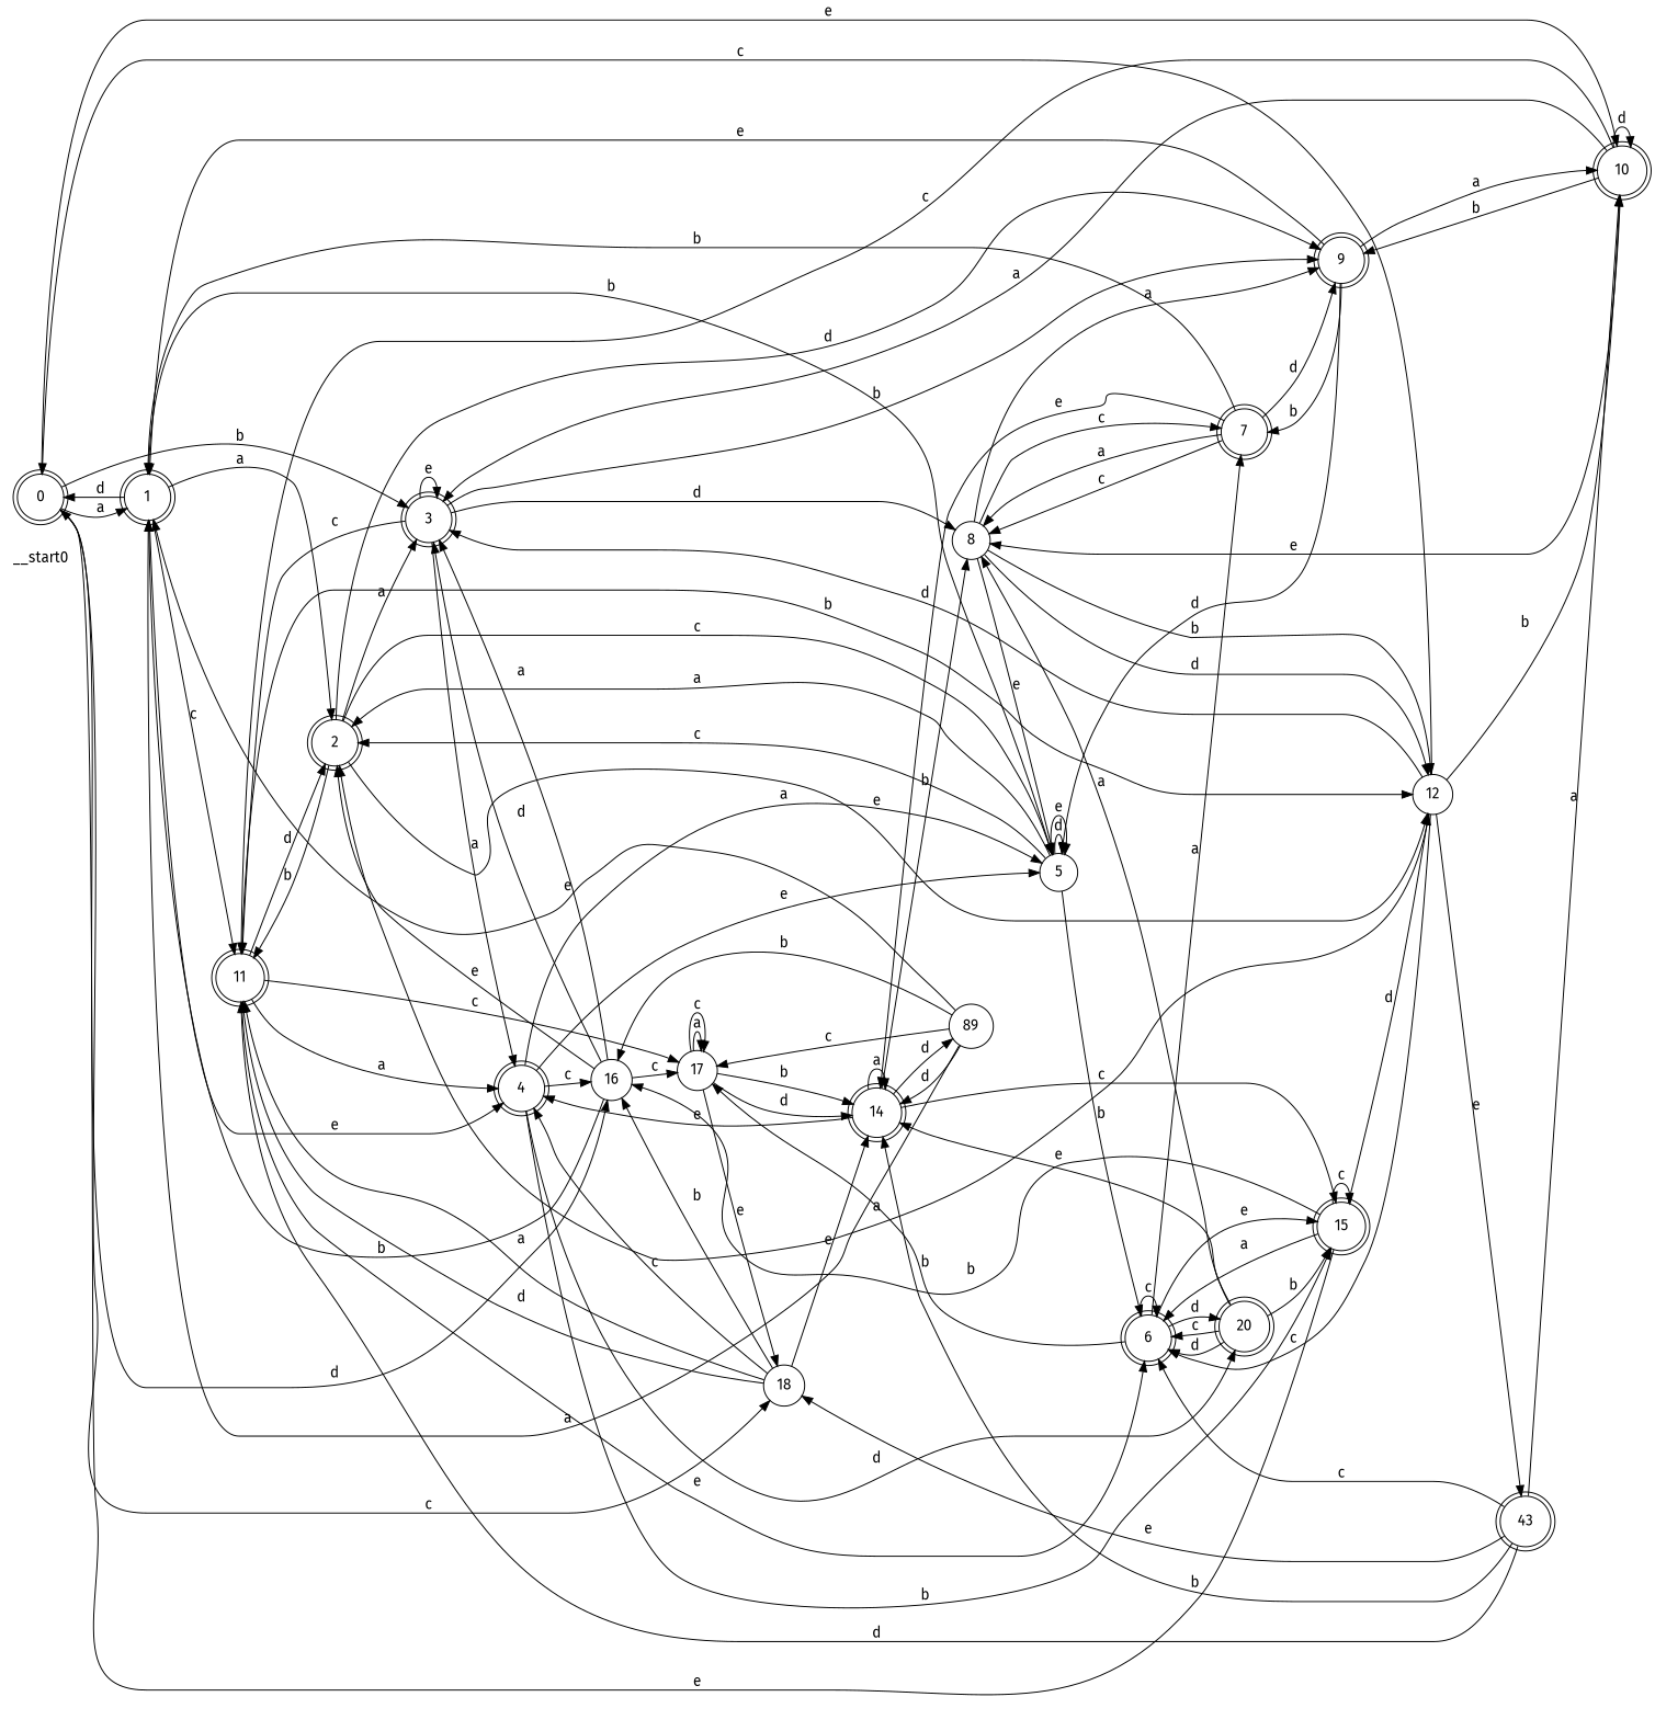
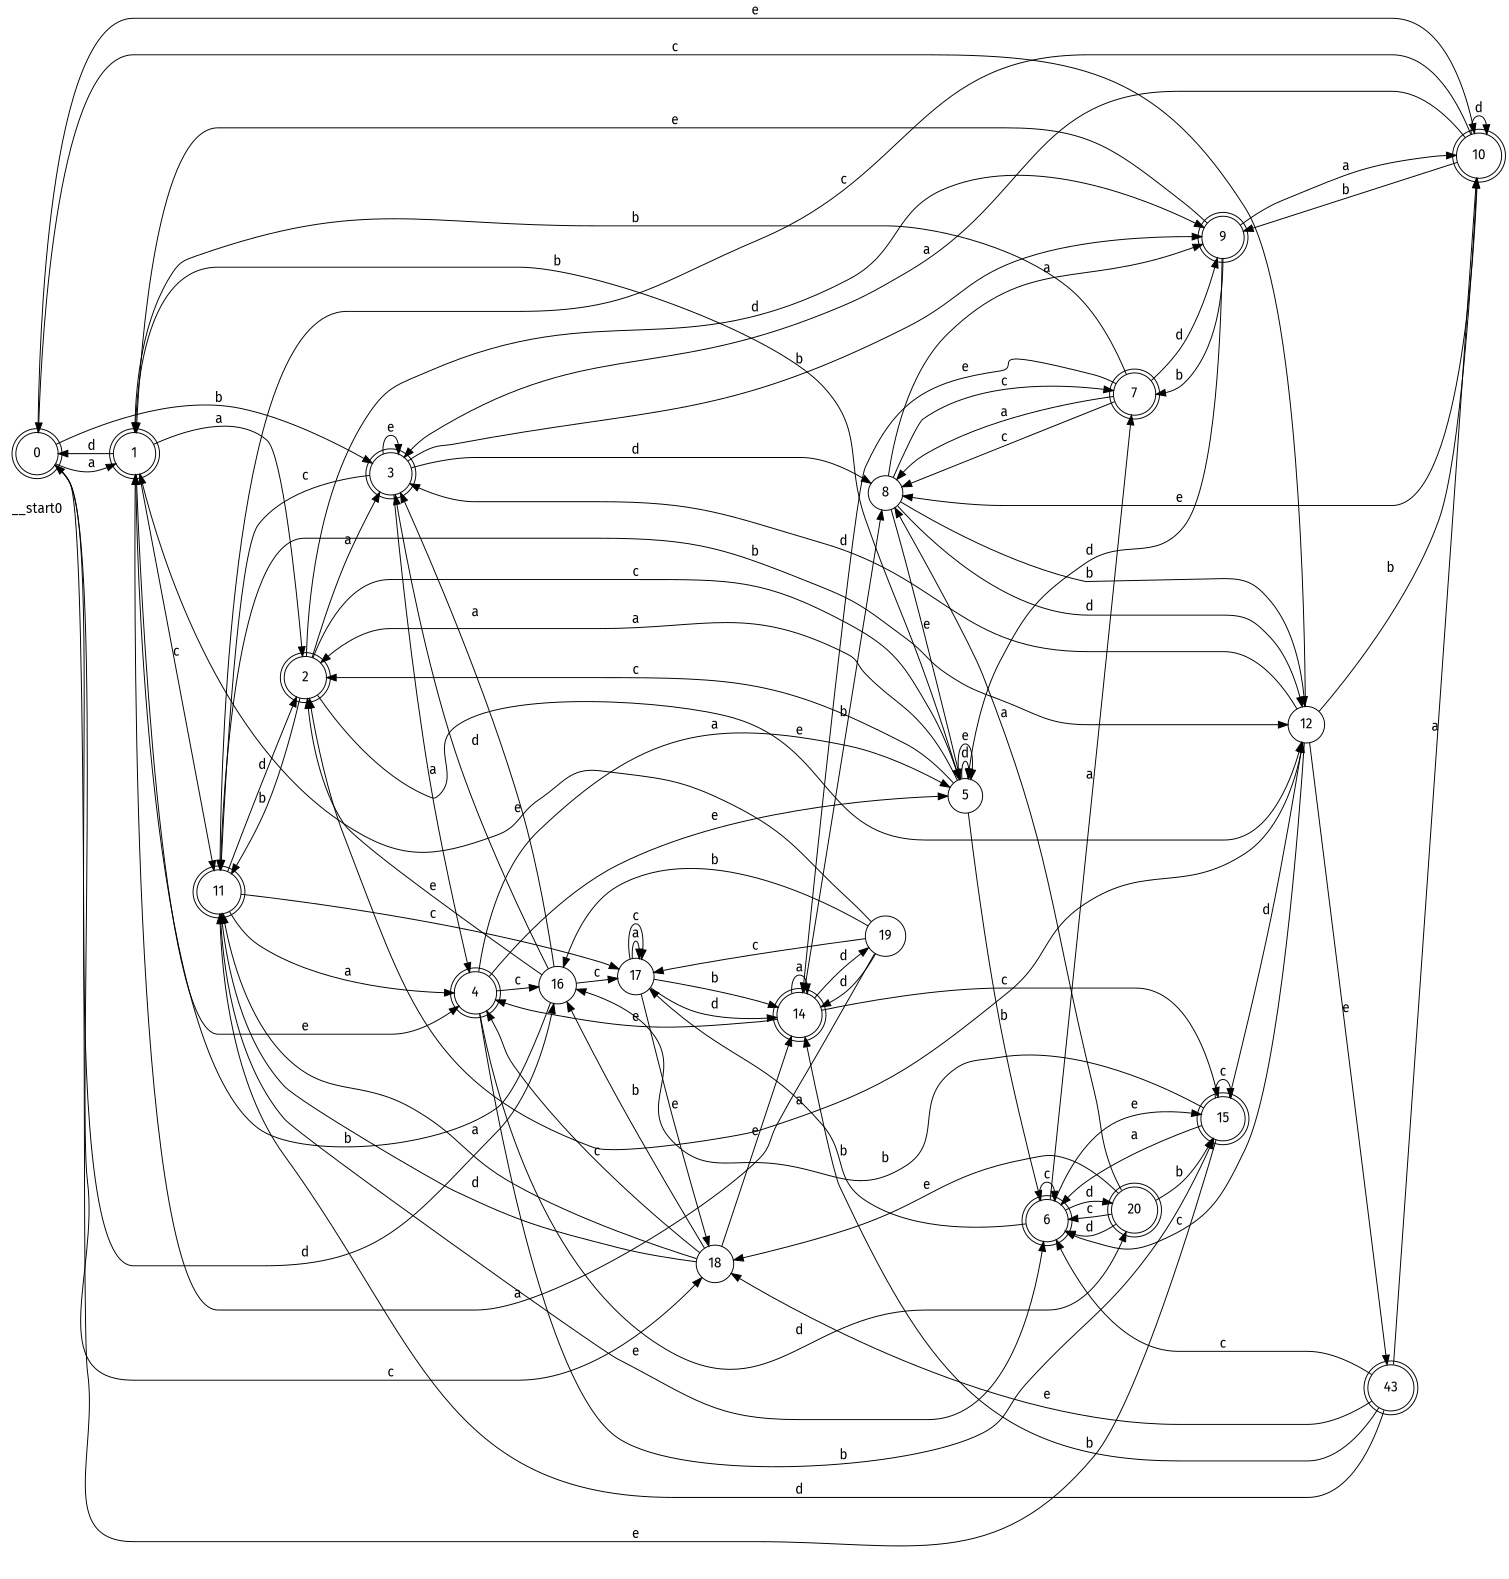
  digraph {
    fontname="Fira Sans"
    rankdir=LR
    node [fontname="Fira Sans" shape=doublecircle color=black fillcolor=white style="rounded,filled"]
    edge [fontname="Fira Sans"]
    __start0 [shape=none color="" fillcolor="" style=""]
    n2 [label=0]
    n3 [label=1]
    n4 [label=3]
    n5 [label=10]
    n6 [label=16 shape=circle style=filled]
    n7 [label=18 shape=circle style=filled]
    n8 [label=2]
    n9 [label=4]
    n10 [label=5 shape=circle style=filled]
    n11 [label=11]
    n12 [label=9]
    n13 [label=8 shape=circle style=filled]
    n14 [label=17 shape=circle style=filled]
    n15 [label=14]
    n16 [label=12 shape=circle style=filled]
    n17 [label=15]
    n18 [label=20]
    n19 [label=6]
    n20 [label=7]
    n21 [label=43]
-   n22 [label=89 shape=circle style=filled]
+   n22 [label=19 shape=circle style=filled]
    n2 -> n3 [label=a]
    n2 -> n4 [label=b]
    n2 -> n5 [label=e]
    n2 -> n6 [label=d]
    n2 -> n7 [label=c]
    n3 -> n2 [label=d]
    n3 -> n8 [label=a]
    n3 -> n9 [label=e]
    n3 -> n10 [label=b]
    n3 -> n11 [label=c]
    n4 -> n4 [label=e]
    n4 -> n9 [label=a]
    n4 -> n11 [label=c]
    n4 -> n12 [label=b]
    n4 -> n13 [label=d]
    n5 -> n4 [label=a]
    n5 -> n5 [label=d]
    n5 -> n11 [label=c]
    n5 -> n12 [label=b]
    n5 -> n13 [label=e]
    n6 -> n3 [label=b]
    n6 -> n4 [label=a]
    n6 -> n4 [label=d]
    n6 -> n8 [label=e]
    n6 -> n14 [label=c]
    n7 -> n6 [label=b]
    n7 -> n9 [label=c]
    n7 -> n11 [label=a]
    n7 -> n11 [label=d]
    n7 -> n15 [label=e]
    n8 -> n4 [label=a]
    n8 -> n10 [label=c]
    n8 -> n11 [label=b]
    n8 -> n12 [label=d]
    n8 -> n16 [label=e]
    n9 -> n6 [label=c]
    n9 -> n10 [label=a]
    n9 -> n10 [label=e]
    n9 -> n17 [label=b]
    n9 -> n18 [label=d]
    n10 -> n8 [label=a]
    n10 -> n8 [label=c]
    n10 -> n10 [label=d]
    n10 -> n10 [label=e]
    n10 -> n19 [label=b]
    n11 -> n8 [label=d]
    n11 -> n9 [label=a]
    n11 -> n14 [label=c]
    n11 -> n16 [label=b]
    n11 -> n19 [label=e]
    n12 -> n3 [label=e]
    n12 -> n5 [label=a]
    n12 -> n10 [label=d]
    n12 -> n20 [label=b]
    n13 -> n10 [label=e]
    n13 -> n12 [label=a]
    n13 -> n16 [label=b]
    n13 -> n16 [label=d]
    n13 -> n20 [label=c]
    n14 -> n7 [label=e]
    n14 -> n14 [label=a]
    n14 -> n14 [label=c]
    n14 -> n15 [label=b]
    n14 -> n15 [label=d]
    n15 -> n9 [label=e]
    n15 -> n13 [label=b]
    n15 -> n15 [label=a]
    n15 -> n17 [label=c]
    n15 -> n22 [label=d]
    n16 -> n2 [label=c]
    n16 -> n4 [label=d]
    n16 -> n5 [label=b]
    n16 -> n8 [label=a]
    n16 -> n19 [label=c]
    n16 -> n21 [label=e]
    n17 -> n2 [label=e]
    n17 -> n6 [label=b]
    n17 -> n16 [label=d]
    n17 -> n17 [label=c]
    n17 -> n19 [label=a]
-   n18 -> n15 [label=e]
+   n18 -> n7 [label=e]
    n18 -> n13 [label=a]
    n18 -> n17 [label=b]
    n18 -> n19 [label=c]
    n18 -> n19 [label=d]
    n19 -> n14 [label=b]
    n19 -> n17 [label=e]
    n19 -> n18 [label=d]
    n19 -> n19 [label=c]
    n19 -> n20 [label=a]
    n20 -> n3 [label=b]
    n20 -> n12 [label=d]
    n20 -> n13 [label=a]
    n20 -> n13 [label=c]
    n20 -> n15 [label=e]
    n21 -> n5 [label=a]
    n21 -> n7 [label=e]
    n21 -> n11 [label=d]
    n21 -> n15 [label=b]
    n21 -> n19 [label=c]
    n22 -> n3 [label=a]
    n22 -> n3 [label=e]
    n22 -> n6 [label=b]
    n22 -> n14 [label=c]
    n22 -> n15 [label=d]
  }
